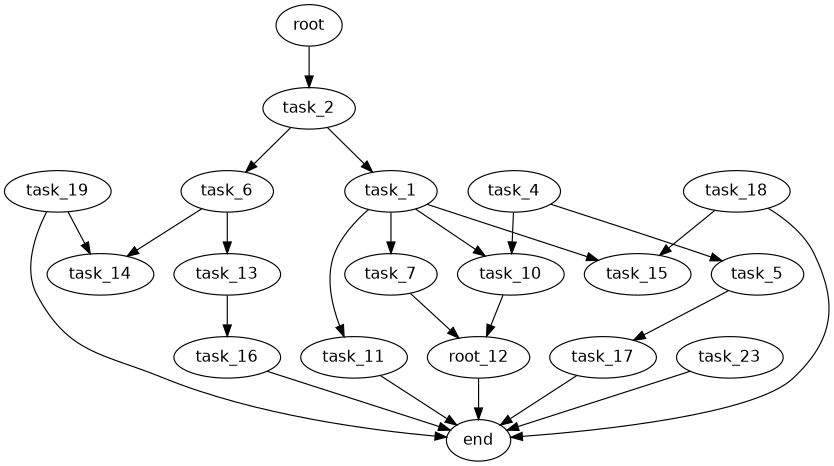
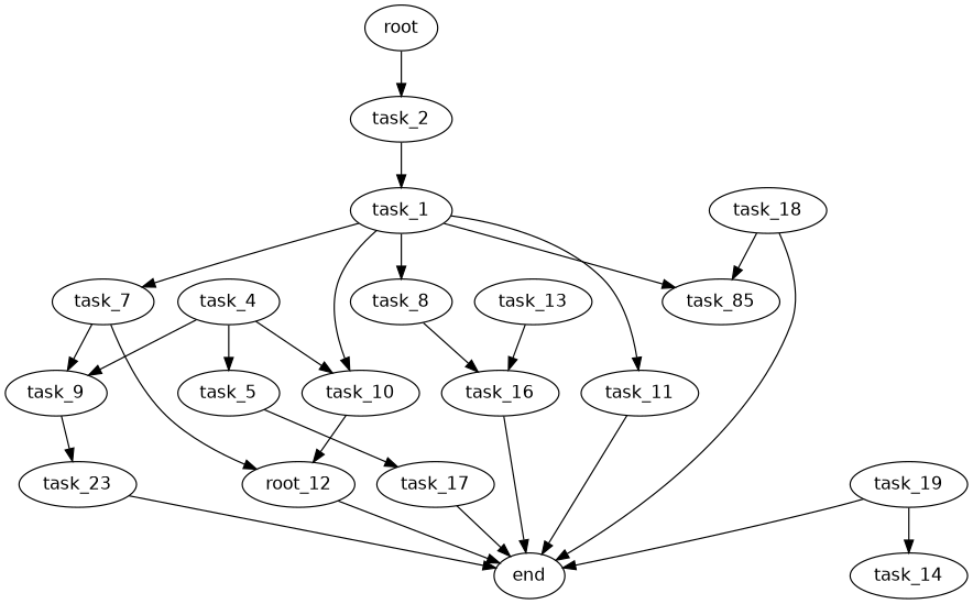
  digraph {
    fontname="DejaVu Sans"
    node [fontname="DejaVu Sans"]
    edge [fontname="DejaVu Sans"]
    root
    task_2
    task_1
    task_7
+   task_8
    task_10
    task_11
-   task_15
-   task_6
+   task_15 [label=task_85]
    task_4
    task_5
+   task_9
    n13 [label=root_12]
    task_16
    end
    task_13
    task_14
    task_17
    n19 [label=task_23]
    task_19
    task_18
    root -> task_2
    task_2 -> task_1
-   task_2 -> task_6
    task_1 -> task_7
+   task_1 -> task_8
    task_1 -> task_10
    task_1 -> task_11
    task_1 -> task_15
+   task_7 -> task_9
    task_7 -> n13
+   task_8 -> task_16
    task_10 -> n13
    task_11 -> end
-   task_6 -> task_13
-   task_6 -> task_14
    task_4 -> task_10
    task_4 -> task_5
+   task_4 -> task_9
    task_5 -> task_17
+   task_9 -> n19
    n13 -> end
    task_16 -> end
    task_13 -> task_16
    task_17 -> end
    n19 -> end
    task_19 -> end
    task_19 -> task_14
    task_18 -> task_15
    task_18 -> end
  }
